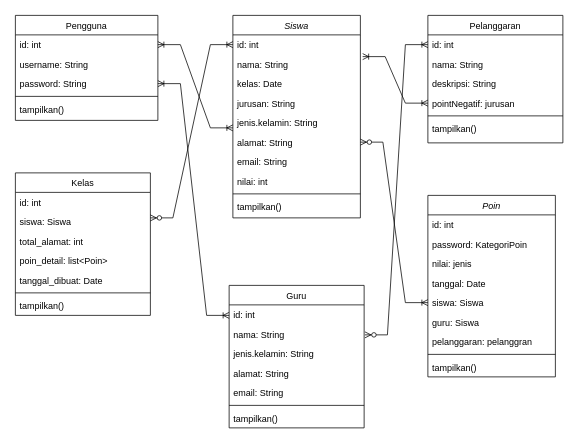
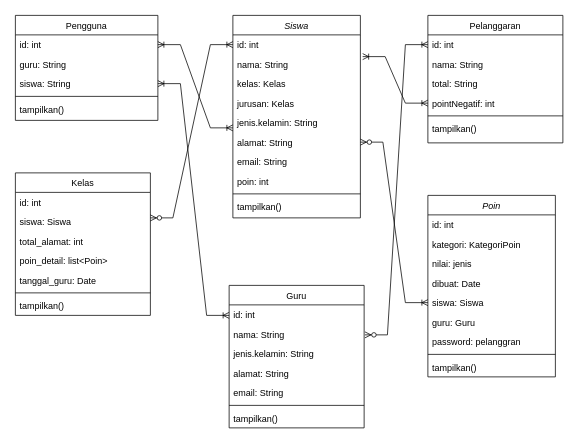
  <mxCell id="0" />
  <mxCell id="1" parent="0" />
  <mxCell id="2" value="Siswa" style="swimlane;fontStyle=2;align=center;verticalAlign=top;childLayout=stackLayout;horizontal=1;startSize=26;horizontalStack=0;resizeParent=1;resizeLast=0;collapsible=1;marginBottom=0;rounded=0;shadow=0;strokeWidth=1;" parent="1" vertex="1"><mxGeometry x="310" y="20" width="170" height="270" as="geometry"><mxRectangle x="230" y="140" width="160" height="26" as="alternateBounds" /></mxGeometry></mxCell>
  <mxCell id="3" value="id: int" style="text;align=left;verticalAlign=top;spacingLeft=4;spacingRight=4;overflow=hidden;rotatable=0;points=[[0,0.5],[1,0.5]];portConstraint=eastwest;" parent="2" vertex="1"><mxGeometry y="26" width="170" height="26" as="geometry" /></mxCell>
  <mxCell id="4" value="nama: String" style="text;align=left;verticalAlign=top;spacingLeft=4;spacingRight=4;overflow=hidden;rotatable=0;points=[[0,0.5],[1,0.5]];portConstraint=eastwest;rounded=0;shadow=0;html=0;" parent="2" vertex="1"><mxGeometry y="52" width="170" height="26" as="geometry" /></mxCell>
- <mxCell id="5" value="kelas: Date" style="text;align=left;verticalAlign=top;spacingLeft=4;spacingRight=4;overflow=hidden;rotatable=0;points=[[0,0.5],[1,0.5]];portConstraint=eastwest;rounded=0;shadow=0;html=0;" vertex="1" parent="2"><mxGeometry y="78" width="170" height="26" as="geometry" /></mxCell>
- <mxCell id="6" value="jurusan: String" style="text;align=left;verticalAlign=top;spacingLeft=4;spacingRight=4;overflow=hidden;rotatable=0;points=[[0,0.5],[1,0.5]];portConstraint=eastwest;rounded=0;shadow=0;html=0;" vertex="1" parent="2"><mxGeometry y="104" width="170" height="26" as="geometry" /></mxCell>
+ <mxCell id="5" value="kelas: Kelas" style="text;align=left;verticalAlign=top;spacingLeft=4;spacingRight=4;overflow=hidden;rotatable=0;points=[[0,0.5],[1,0.5]];portConstraint=eastwest;rounded=0;shadow=0;html=0;" vertex="1" parent="2"><mxGeometry y="78" width="170" height="26" as="geometry" /></mxCell>
+ <mxCell id="6" value="jurusan: Kelas" style="text;align=left;verticalAlign=top;spacingLeft=4;spacingRight=4;overflow=hidden;rotatable=0;points=[[0,0.5],[1,0.5]];portConstraint=eastwest;rounded=0;shadow=0;html=0;" vertex="1" parent="2"><mxGeometry y="104" width="170" height="26" as="geometry" /></mxCell>
  <mxCell id="7" value="jenis.kelamin: String" style="text;align=left;verticalAlign=top;spacingLeft=4;spacingRight=4;overflow=hidden;rotatable=0;points=[[0,0.5],[1,0.5]];portConstraint=eastwest;rounded=0;shadow=0;html=0;" parent="2" vertex="1"><mxGeometry y="130" width="170" height="26" as="geometry" /></mxCell>
  <mxCell id="8" value="alamat: String" style="text;align=left;verticalAlign=top;spacingLeft=4;spacingRight=4;overflow=hidden;rotatable=0;points=[[0,0.5],[1,0.5]];portConstraint=eastwest;rounded=0;shadow=0;html=0;" vertex="1" parent="2"><mxGeometry y="156" width="170" height="26" as="geometry" /></mxCell>
  <mxCell id="9" value="email: String" style="text;align=left;verticalAlign=top;spacingLeft=4;spacingRight=4;overflow=hidden;rotatable=0;points=[[0,0.5],[1,0.5]];portConstraint=eastwest;rounded=0;shadow=0;html=0;" vertex="1" parent="2"><mxGeometry y="182" width="170" height="26" as="geometry" /></mxCell>
- <mxCell id="10" value="nilai: int" style="text;align=left;verticalAlign=top;spacingLeft=4;spacingRight=4;overflow=hidden;rotatable=0;points=[[0,0.5],[1,0.5]];portConstraint=eastwest;rounded=0;shadow=0;html=0;" vertex="1" parent="2"><mxGeometry y="208" width="170" height="26" as="geometry" /></mxCell>
+ <mxCell id="10" value="poin: int" style="text;align=left;verticalAlign=top;spacingLeft=4;spacingRight=4;overflow=hidden;rotatable=0;points=[[0,0.5],[1,0.5]];portConstraint=eastwest;rounded=0;shadow=0;html=0;" vertex="1" parent="2"><mxGeometry y="208" width="170" height="26" as="geometry" /></mxCell>
  <mxCell id="11" value="" style="line;html=1;strokeWidth=1;align=left;verticalAlign=middle;spacingTop=-1;spacingLeft=3;spacingRight=3;rotatable=0;labelPosition=right;points=[];portConstraint=eastwest;" parent="2" vertex="1"><mxGeometry y="234" width="170" height="8" as="geometry" /></mxCell>
  <mxCell id="12" value="tampilkan()" style="text;align=left;verticalAlign=top;spacingLeft=4;spacingRight=4;overflow=hidden;rotatable=0;points=[[0,0.5],[1,0.5]];portConstraint=eastwest;" parent="2" vertex="1"><mxGeometry y="242" width="170" height="26" as="geometry" /></mxCell>
  <mxCell id="13" value="Guru" style="swimlane;fontStyle=0;align=center;verticalAlign=top;childLayout=stackLayout;horizontal=1;startSize=26;horizontalStack=0;resizeParent=1;resizeLast=0;collapsible=1;marginBottom=0;rounded=0;shadow=0;strokeWidth=1;" parent="1" vertex="1"><mxGeometry x="305" y="380" width="180" height="190" as="geometry"><mxRectangle x="550" y="140" width="160" height="26" as="alternateBounds" /></mxGeometry></mxCell>
  <mxCell id="14" value="id: int" style="text;align=left;verticalAlign=top;spacingLeft=4;spacingRight=4;overflow=hidden;rotatable=0;points=[[0,0.5],[1,0.5]];portConstraint=eastwest;" parent="13" vertex="1"><mxGeometry y="26" width="180" height="26" as="geometry" /></mxCell>
  <mxCell id="15" value="nama: String" style="text;align=left;verticalAlign=top;spacingLeft=4;spacingRight=4;overflow=hidden;rotatable=0;points=[[0,0.5],[1,0.5]];portConstraint=eastwest;rounded=0;shadow=0;html=0;" parent="13" vertex="1"><mxGeometry y="52" width="180" height="26" as="geometry" /></mxCell>
  <mxCell id="16" value="jenis.kelamin: String" style="text;align=left;verticalAlign=top;spacingLeft=4;spacingRight=4;overflow=hidden;rotatable=0;points=[[0,0.5],[1,0.5]];portConstraint=eastwest;rounded=0;shadow=0;html=0;" parent="13" vertex="1"><mxGeometry y="78" width="180" height="26" as="geometry" /></mxCell>
  <mxCell id="17" value="alamat: String" style="text;align=left;verticalAlign=top;spacingLeft=4;spacingRight=4;overflow=hidden;rotatable=0;points=[[0,0.5],[1,0.5]];portConstraint=eastwest;rounded=0;shadow=0;html=0;" parent="13" vertex="1"><mxGeometry y="104" width="180" height="26" as="geometry" /></mxCell>
  <mxCell id="18" value="email: String" style="text;align=left;verticalAlign=top;spacingLeft=4;spacingRight=4;overflow=hidden;rotatable=0;points=[[0,0.5],[1,0.5]];portConstraint=eastwest;rounded=0;shadow=0;html=0;" vertex="1" parent="13"><mxGeometry y="130" width="180" height="26" as="geometry" /></mxCell>
  <mxCell id="19" value="" style="line;html=1;strokeWidth=1;align=left;verticalAlign=middle;spacingTop=-1;spacingLeft=3;spacingRight=3;rotatable=0;labelPosition=right;points=[];portConstraint=eastwest;" parent="13" vertex="1"><mxGeometry y="156" width="180" height="8" as="geometry" /></mxCell>
  <mxCell id="20" value="tampilkan()" style="text;align=left;verticalAlign=top;spacingLeft=4;spacingRight=4;overflow=hidden;rotatable=0;points=[[0,0.5],[1,0.5]];portConstraint=eastwest;" parent="13" vertex="1"><mxGeometry y="164" width="180" height="26" as="geometry" /></mxCell>
  <mxCell id="21" value="Pelanggaran" style="swimlane;fontStyle=0;align=center;verticalAlign=top;childLayout=stackLayout;horizontal=1;startSize=26;horizontalStack=0;resizeParent=1;resizeLast=0;collapsible=1;marginBottom=0;rounded=0;shadow=0;strokeWidth=1;" vertex="1" parent="1"><mxGeometry x="570" y="20" width="180" height="170" as="geometry"><mxRectangle x="550" y="140" width="160" height="26" as="alternateBounds" /></mxGeometry></mxCell>
  <mxCell id="22" value="id: int" style="text;align=left;verticalAlign=top;spacingLeft=4;spacingRight=4;overflow=hidden;rotatable=0;points=[[0,0.5],[1,0.5]];portConstraint=eastwest;rounded=0;shadow=0;html=0;" vertex="1" parent="21"><mxGeometry y="26" width="180" height="26" as="geometry" /></mxCell>
  <mxCell id="23" value="nama: String" style="text;align=left;verticalAlign=top;spacingLeft=4;spacingRight=4;overflow=hidden;rotatable=0;points=[[0,0.5],[1,0.5]];portConstraint=eastwest;rounded=0;shadow=0;html=0;" vertex="1" parent="21"><mxGeometry y="52" width="180" height="26" as="geometry" /></mxCell>
- <mxCell id="24" value="deskripsi: String" style="text;align=left;verticalAlign=top;spacingLeft=4;spacingRight=4;overflow=hidden;rotatable=0;points=[[0,0.5],[1,0.5]];portConstraint=eastwest;rounded=0;shadow=0;html=0;" vertex="1" parent="21"><mxGeometry y="78" width="180" height="26" as="geometry" /></mxCell>
- <mxCell id="25" value="pointNegatif: jurusan" style="text;align=left;verticalAlign=top;spacingLeft=4;spacingRight=4;overflow=hidden;rotatable=0;points=[[0,0.5],[1,0.5]];portConstraint=eastwest;rounded=0;shadow=0;html=0;" vertex="1" parent="21"><mxGeometry y="104" width="180" height="26" as="geometry" /></mxCell>
+ <mxCell id="24" value="total: String" style="text;align=left;verticalAlign=top;spacingLeft=4;spacingRight=4;overflow=hidden;rotatable=0;points=[[0,0.5],[1,0.5]];portConstraint=eastwest;rounded=0;shadow=0;html=0;" vertex="1" parent="21"><mxGeometry y="78" width="180" height="26" as="geometry" /></mxCell>
+ <mxCell id="25" value="pointNegatif: int" style="text;align=left;verticalAlign=top;spacingLeft=4;spacingRight=4;overflow=hidden;rotatable=0;points=[[0,0.5],[1,0.5]];portConstraint=eastwest;rounded=0;shadow=0;html=0;" vertex="1" parent="21"><mxGeometry y="104" width="180" height="26" as="geometry" /></mxCell>
  <mxCell id="26" value="" style="line;html=1;strokeWidth=1;align=left;verticalAlign=middle;spacingTop=-1;spacingLeft=3;spacingRight=3;rotatable=0;labelPosition=right;points=[];portConstraint=eastwest;" vertex="1" parent="21"><mxGeometry y="130" width="180" height="8" as="geometry" /></mxCell>
  <mxCell id="27" value="tampilkan()" style="text;align=left;verticalAlign=top;spacingLeft=4;spacingRight=4;overflow=hidden;rotatable=0;points=[[0,0.5],[1,0.5]];portConstraint=eastwest;" vertex="1" parent="21"><mxGeometry y="138" width="180" height="26" as="geometry" /></mxCell>
  <mxCell id="28" value="Kelas" style="swimlane;fontStyle=0;align=center;verticalAlign=top;childLayout=stackLayout;horizontal=1;startSize=26;horizontalStack=0;resizeParent=1;resizeLast=0;collapsible=1;marginBottom=0;rounded=0;shadow=0;strokeWidth=1;" vertex="1" parent="1"><mxGeometry x="20" y="230" width="180" height="190" as="geometry"><mxRectangle x="550" y="140" width="160" height="26" as="alternateBounds" /></mxGeometry></mxCell>
  <mxCell id="29" value="id: int" style="text;align=left;verticalAlign=top;spacingLeft=4;spacingRight=4;overflow=hidden;rotatable=0;points=[[0,0.5],[1,0.5]];portConstraint=eastwest;rounded=0;shadow=0;html=0;" vertex="1" parent="28"><mxGeometry y="26" width="180" height="26" as="geometry" /></mxCell>
  <mxCell id="30" value="siswa: Siswa" style="text;align=left;verticalAlign=top;spacingLeft=4;spacingRight=4;overflow=hidden;rotatable=0;points=[[0,0.5],[1,0.5]];portConstraint=eastwest;rounded=0;shadow=0;html=0;" vertex="1" parent="28"><mxGeometry y="52" width="180" height="26" as="geometry" /></mxCell>
  <mxCell id="31" value="total_alamat: int" style="text;align=left;verticalAlign=top;spacingLeft=4;spacingRight=4;overflow=hidden;rotatable=0;points=[[0,0.5],[1,0.5]];portConstraint=eastwest;rounded=0;shadow=0;html=0;" vertex="1" parent="28"><mxGeometry y="78" width="180" height="26" as="geometry" /></mxCell>
  <mxCell id="32" value="poin_detail: list&lt;Poin&gt;" style="text;align=left;verticalAlign=top;spacingLeft=4;spacingRight=4;overflow=hidden;rotatable=0;points=[[0,0.5],[1,0.5]];portConstraint=eastwest;rounded=0;shadow=0;html=0;" vertex="1" parent="28"><mxGeometry y="104" width="180" height="26" as="geometry" /></mxCell>
- <mxCell id="33" value="tanggal_dibuat: Date" style="text;align=left;verticalAlign=top;spacingLeft=4;spacingRight=4;overflow=hidden;rotatable=0;points=[[0,0.5],[1,0.5]];portConstraint=eastwest;rounded=0;shadow=0;html=0;" vertex="1" parent="28"><mxGeometry y="130" width="180" height="26" as="geometry" /></mxCell>
+ <mxCell id="33" value="tanggal_guru: Date" style="text;align=left;verticalAlign=top;spacingLeft=4;spacingRight=4;overflow=hidden;rotatable=0;points=[[0,0.5],[1,0.5]];portConstraint=eastwest;rounded=0;shadow=0;html=0;" vertex="1" parent="28"><mxGeometry y="130" width="180" height="26" as="geometry" /></mxCell>
  <mxCell id="34" value="" style="line;html=1;strokeWidth=1;align=left;verticalAlign=middle;spacingTop=-1;spacingLeft=3;spacingRight=3;rotatable=0;labelPosition=right;points=[];portConstraint=eastwest;" vertex="1" parent="28"><mxGeometry y="156" width="180" height="8" as="geometry" /></mxCell>
  <mxCell id="35" value="tampilkan()" style="text;align=left;verticalAlign=top;spacingLeft=4;spacingRight=4;overflow=hidden;rotatable=0;points=[[0,0.5],[1,0.5]];portConstraint=eastwest;" vertex="1" parent="28"><mxGeometry y="164" width="180" height="26" as="geometry" /></mxCell>
  <mxCell id="36" value="Pengguna" style="swimlane;fontStyle=0;align=center;verticalAlign=top;childLayout=stackLayout;horizontal=1;startSize=26;horizontalStack=0;resizeParent=1;resizeLast=0;collapsible=1;marginBottom=0;rounded=0;shadow=0;strokeWidth=1;" vertex="1" parent="1"><mxGeometry x="20" y="20" width="190" height="140" as="geometry"><mxRectangle x="550" y="140" width="160" height="26" as="alternateBounds" /></mxGeometry></mxCell>
  <mxCell id="37" value="id: int" style="text;align=left;verticalAlign=top;spacingLeft=4;spacingRight=4;overflow=hidden;rotatable=0;points=[[0,0.5],[1,0.5]];portConstraint=eastwest;rounded=0;shadow=0;html=0;" vertex="1" parent="36"><mxGeometry y="26" width="190" height="26" as="geometry" /></mxCell>
- <mxCell id="38" value="username: String" style="text;align=left;verticalAlign=top;spacingLeft=4;spacingRight=4;overflow=hidden;rotatable=0;points=[[0,0.5],[1,0.5]];portConstraint=eastwest;rounded=0;shadow=0;html=0;" vertex="1" parent="36"><mxGeometry y="52" width="190" height="26" as="geometry" /></mxCell>
- <mxCell id="39" value="password: String" style="text;align=left;verticalAlign=top;spacingLeft=4;spacingRight=4;overflow=hidden;rotatable=0;points=[[0,0.5],[1,0.5]];portConstraint=eastwest;rounded=0;shadow=0;html=0;" vertex="1" parent="36"><mxGeometry y="78" width="190" height="26" as="geometry" /></mxCell>
+ <mxCell id="38" value="guru: String" style="text;align=left;verticalAlign=top;spacingLeft=4;spacingRight=4;overflow=hidden;rotatable=0;points=[[0,0.5],[1,0.5]];portConstraint=eastwest;rounded=0;shadow=0;html=0;" vertex="1" parent="36"><mxGeometry y="52" width="190" height="26" as="geometry" /></mxCell>
+ <mxCell id="39" value="siswa: String" style="text;align=left;verticalAlign=top;spacingLeft=4;spacingRight=4;overflow=hidden;rotatable=0;points=[[0,0.5],[1,0.5]];portConstraint=eastwest;rounded=0;shadow=0;html=0;" vertex="1" parent="36"><mxGeometry y="78" width="190" height="26" as="geometry" /></mxCell>
  <mxCell id="40" value="" style="line;html=1;strokeWidth=1;align=left;verticalAlign=middle;spacingTop=-1;spacingLeft=3;spacingRight=3;rotatable=0;labelPosition=right;points=[];portConstraint=eastwest;" vertex="1" parent="36"><mxGeometry y="104" width="190" height="8" as="geometry" /></mxCell>
  <mxCell id="41" value="tampilkan()" style="text;align=left;verticalAlign=top;spacingLeft=4;spacingRight=4;overflow=hidden;rotatable=0;points=[[0,0.5],[1,0.5]];portConstraint=eastwest;" vertex="1" parent="36"><mxGeometry y="112" width="190" height="26" as="geometry" /></mxCell>
  <mxCell id="42" value="Poin" style="swimlane;fontStyle=2;align=center;verticalAlign=top;childLayout=stackLayout;horizontal=1;startSize=26;horizontalStack=0;resizeParent=1;resizeLast=0;collapsible=1;marginBottom=0;rounded=0;shadow=0;strokeWidth=1;" vertex="1" parent="1"><mxGeometry x="570" y="260" width="170" height="242" as="geometry"><mxRectangle x="230" y="140" width="160" height="26" as="alternateBounds" /></mxGeometry></mxCell>
  <mxCell id="43" value="id: int" style="text;align=left;verticalAlign=top;spacingLeft=4;spacingRight=4;overflow=hidden;rotatable=0;points=[[0,0.5],[1,0.5]];portConstraint=eastwest;" vertex="1" parent="42"><mxGeometry y="26" width="170" height="26" as="geometry" /></mxCell>
- <mxCell id="44" value="password: KategoriPoin" style="text;align=left;verticalAlign=top;spacingLeft=4;spacingRight=4;overflow=hidden;rotatable=0;points=[[0,0.5],[1,0.5]];portConstraint=eastwest;rounded=0;shadow=0;html=0;" vertex="1" parent="42"><mxGeometry y="52" width="170" height="26" as="geometry" /></mxCell>
+ <mxCell id="44" value="kategori: KategoriPoin" style="text;align=left;verticalAlign=top;spacingLeft=4;spacingRight=4;overflow=hidden;rotatable=0;points=[[0,0.5],[1,0.5]];portConstraint=eastwest;rounded=0;shadow=0;html=0;" vertex="1" parent="42"><mxGeometry y="52" width="170" height="26" as="geometry" /></mxCell>
  <mxCell id="45" value="nilai: jenis" style="text;align=left;verticalAlign=top;spacingLeft=4;spacingRight=4;overflow=hidden;rotatable=0;points=[[0,0.5],[1,0.5]];portConstraint=eastwest;rounded=0;shadow=0;html=0;" vertex="1" parent="42"><mxGeometry y="78" width="170" height="26" as="geometry" /></mxCell>
- <mxCell id="46" value="tanggal: Date" style="text;align=left;verticalAlign=top;spacingLeft=4;spacingRight=4;overflow=hidden;rotatable=0;points=[[0,0.5],[1,0.5]];portConstraint=eastwest;rounded=0;shadow=0;html=0;" vertex="1" parent="42"><mxGeometry y="104" width="170" height="26" as="geometry" /></mxCell>
+ <mxCell id="46" value="dibuat: Date" style="text;align=left;verticalAlign=top;spacingLeft=4;spacingRight=4;overflow=hidden;rotatable=0;points=[[0,0.5],[1,0.5]];portConstraint=eastwest;rounded=0;shadow=0;html=0;" vertex="1" parent="42"><mxGeometry y="104" width="170" height="26" as="geometry" /></mxCell>
  <mxCell id="47" value="siswa: Siswa" style="text;align=left;verticalAlign=top;spacingLeft=4;spacingRight=4;overflow=hidden;rotatable=0;points=[[0,0.5],[1,0.5]];portConstraint=eastwest;rounded=0;shadow=0;html=0;" vertex="1" parent="42"><mxGeometry y="130" width="170" height="26" as="geometry" /></mxCell>
- <mxCell id="48" value="guru: Siswa" style="text;align=left;verticalAlign=top;spacingLeft=4;spacingRight=4;overflow=hidden;rotatable=0;points=[[0,0.5],[1,0.5]];portConstraint=eastwest;rounded=0;shadow=0;html=0;" vertex="1" parent="42"><mxGeometry y="156" width="170" height="26" as="geometry" /></mxCell>
- <mxCell id="49" value="pelanggaran: pelanggran" style="text;align=left;verticalAlign=top;spacingLeft=4;spacingRight=4;overflow=hidden;rotatable=0;points=[[0,0.5],[1,0.5]];portConstraint=eastwest;rounded=0;shadow=0;html=0;" vertex="1" parent="42"><mxGeometry y="182" width="170" height="26" as="geometry" /></mxCell>
+ <mxCell id="48" value="guru: Guru" style="text;align=left;verticalAlign=top;spacingLeft=4;spacingRight=4;overflow=hidden;rotatable=0;points=[[0,0.5],[1,0.5]];portConstraint=eastwest;rounded=0;shadow=0;html=0;" vertex="1" parent="42"><mxGeometry y="156" width="170" height="26" as="geometry" /></mxCell>
+ <mxCell id="49" value="password: pelanggran" style="text;align=left;verticalAlign=top;spacingLeft=4;spacingRight=4;overflow=hidden;rotatable=0;points=[[0,0.5],[1,0.5]];portConstraint=eastwest;rounded=0;shadow=0;html=0;" vertex="1" parent="42"><mxGeometry y="182" width="170" height="26" as="geometry" /></mxCell>
  <mxCell id="50" value="" style="line;html=1;strokeWidth=1;align=left;verticalAlign=middle;spacingTop=-1;spacingLeft=3;spacingRight=3;rotatable=0;labelPosition=right;points=[];portConstraint=eastwest;" vertex="1" parent="42"><mxGeometry y="208" width="170" height="8" as="geometry" /></mxCell>
  <mxCell id="51" value="tampilkan()" style="text;align=left;verticalAlign=top;spacingLeft=4;spacingRight=4;overflow=hidden;rotatable=0;points=[[0,0.5],[1,0.5]];portConstraint=eastwest;" vertex="1" parent="42"><mxGeometry y="216" width="170" height="26" as="geometry" /></mxCell>
  <mxCell id="52" value="" style="edgeStyle=entityRelationEdgeStyle;fontSize=12;html=1;endArrow=ERoneToMany;startArrow=ERzeroToMany;rounded=0;entryX=0;entryY=0.5;entryDx=0;entryDy=0;exitX=1;exitY=0.5;exitDx=0;exitDy=0;" edge="1" parent="1" source="8" target="47"><mxGeometry width="100" height="100" relative="1" as="geometry"><mxPoint x="350" y="340" as="sourcePoint" /><mxPoint x="450" y="240" as="targetPoint" /><Array as="points"><mxPoint x="560" y="370" /><mxPoint x="570" y="390" /></Array></mxGeometry></mxCell>
  <mxCell id="53" value="" style="edgeStyle=entityRelationEdgeStyle;fontSize=12;html=1;endArrow=ERoneToMany;startArrow=ERoneToMany;rounded=0;entryX=0;entryY=0.5;entryDx=0;entryDy=0;exitX=1.018;exitY=0.115;exitDx=0;exitDy=0;exitPerimeter=0;" edge="1" parent="1" source="4" target="25"><mxGeometry width="100" height="100" relative="1" as="geometry"><mxPoint x="350" y="340" as="sourcePoint" /><mxPoint x="450" y="240" as="targetPoint" /></mxGeometry></mxCell>
  <mxCell id="54" value="" style="edgeStyle=entityRelationEdgeStyle;fontSize=12;html=1;endArrow=ERoneToMany;startArrow=ERoneToMany;rounded=0;exitX=1;exitY=0.5;exitDx=0;exitDy=0;entryX=0;entryY=0.769;entryDx=0;entryDy=0;entryPerimeter=0;" edge="1" parent="1" source="37" target="7"><mxGeometry width="100" height="100" relative="1" as="geometry"><mxPoint x="210" y="74.002" as="sourcePoint" /><mxPoint x="300" y="170" as="targetPoint" /></mxGeometry></mxCell>
  <mxCell id="55" value="" style="edgeStyle=entityRelationEdgeStyle;fontSize=12;html=1;endArrow=ERoneToMany;startArrow=ERzeroToMany;rounded=0;exitX=1.011;exitY=-0.077;exitDx=0;exitDy=0;exitPerimeter=0;entryX=0;entryY=0.5;entryDx=0;entryDy=0;" edge="1" parent="1" target="3"><mxGeometry width="100" height="100" relative="1" as="geometry"><mxPoint x="200" y="289.998" as="sourcePoint" /><mxPoint x="308.02" y="76" as="targetPoint" /><Array as="points"><mxPoint x="288.02" y="148" /><mxPoint x="298.02" y="67" /></Array></mxGeometry></mxCell>
  <mxCell id="56" value="" style="edgeStyle=entityRelationEdgeStyle;fontSize=12;html=1;endArrow=ERoneToMany;startArrow=ERzeroToMany;rounded=0;entryX=0;entryY=0.5;entryDx=0;entryDy=0;exitX=1.006;exitY=1.115;exitDx=0;exitDy=0;exitPerimeter=0;" edge="1" parent="1" target="22"><mxGeometry width="100" height="100" relative="1" as="geometry"><mxPoint x="486.08" y="445.99" as="sourcePoint" /><mxPoint x="570" y="70" as="targetPoint" /><Array as="points"><mxPoint x="500" y="441" /><mxPoint x="486" y="431" /><mxPoint x="490" y="481" /><mxPoint x="490" y="451" /><mxPoint x="486" y="431" /><mxPoint x="490" y="491" /></Array></mxGeometry></mxCell>
  <mxCell id="57" value="" style="edgeStyle=entityRelationEdgeStyle;fontSize=12;html=1;endArrow=ERoneToMany;startArrow=ERoneToMany;rounded=0;exitX=1;exitY=0.5;exitDx=0;exitDy=0;entryX=0;entryY=0.5;entryDx=0;entryDy=0;" edge="1" parent="1" source="39"><mxGeometry width="100" height="100" relative="1" as="geometry"><mxPoint x="210" y="86" as="sourcePoint" /><mxPoint x="305" y="420" as="targetPoint" /><Array as="points"><mxPoint x="220" y="100" /><mxPoint x="380" y="285" /><mxPoint x="410" y="255" /></Array></mxGeometry></mxCell>
